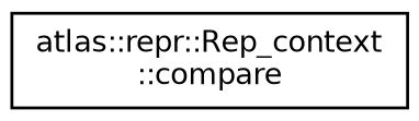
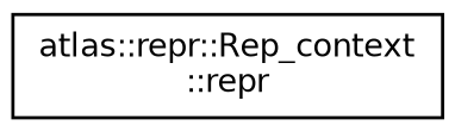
  digraph {
    rankdir=LR
-   n1 [color=black fillcolor=white fontname=Helvetica fontsize=10 height=0.2 label="atlas::repr::Rep_context\l::compare" shape=record style=filled width=0.4]
+   n1 [color=black fillcolor=white fontname=Helvetica fontsize=10 height=0.2 label="atlas::repr::Rep_context\l::repr" shape=record style=filled width=0.4]
  }
